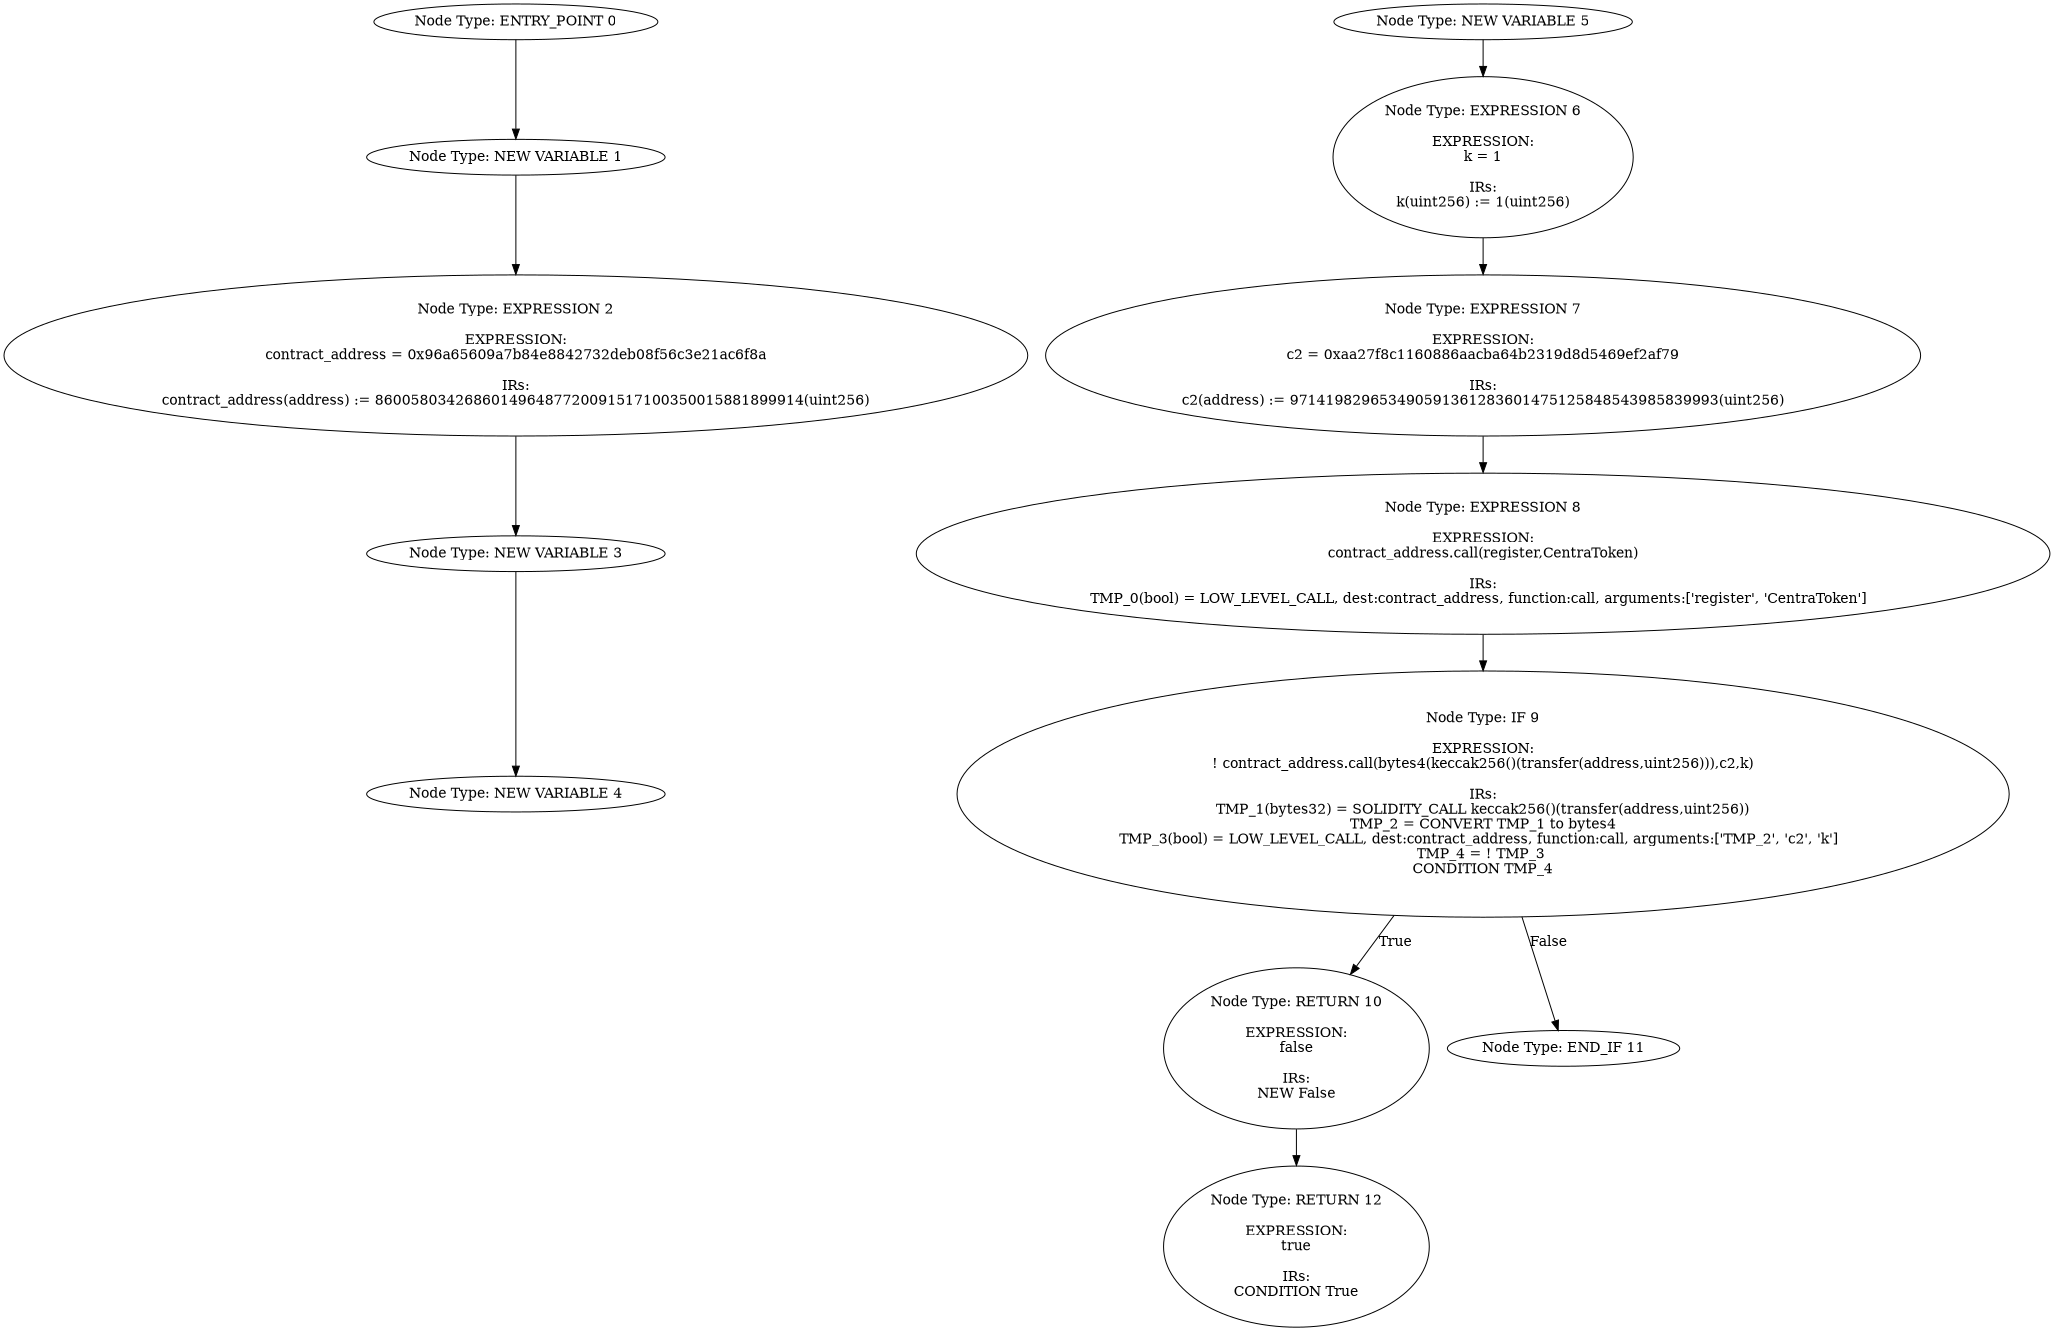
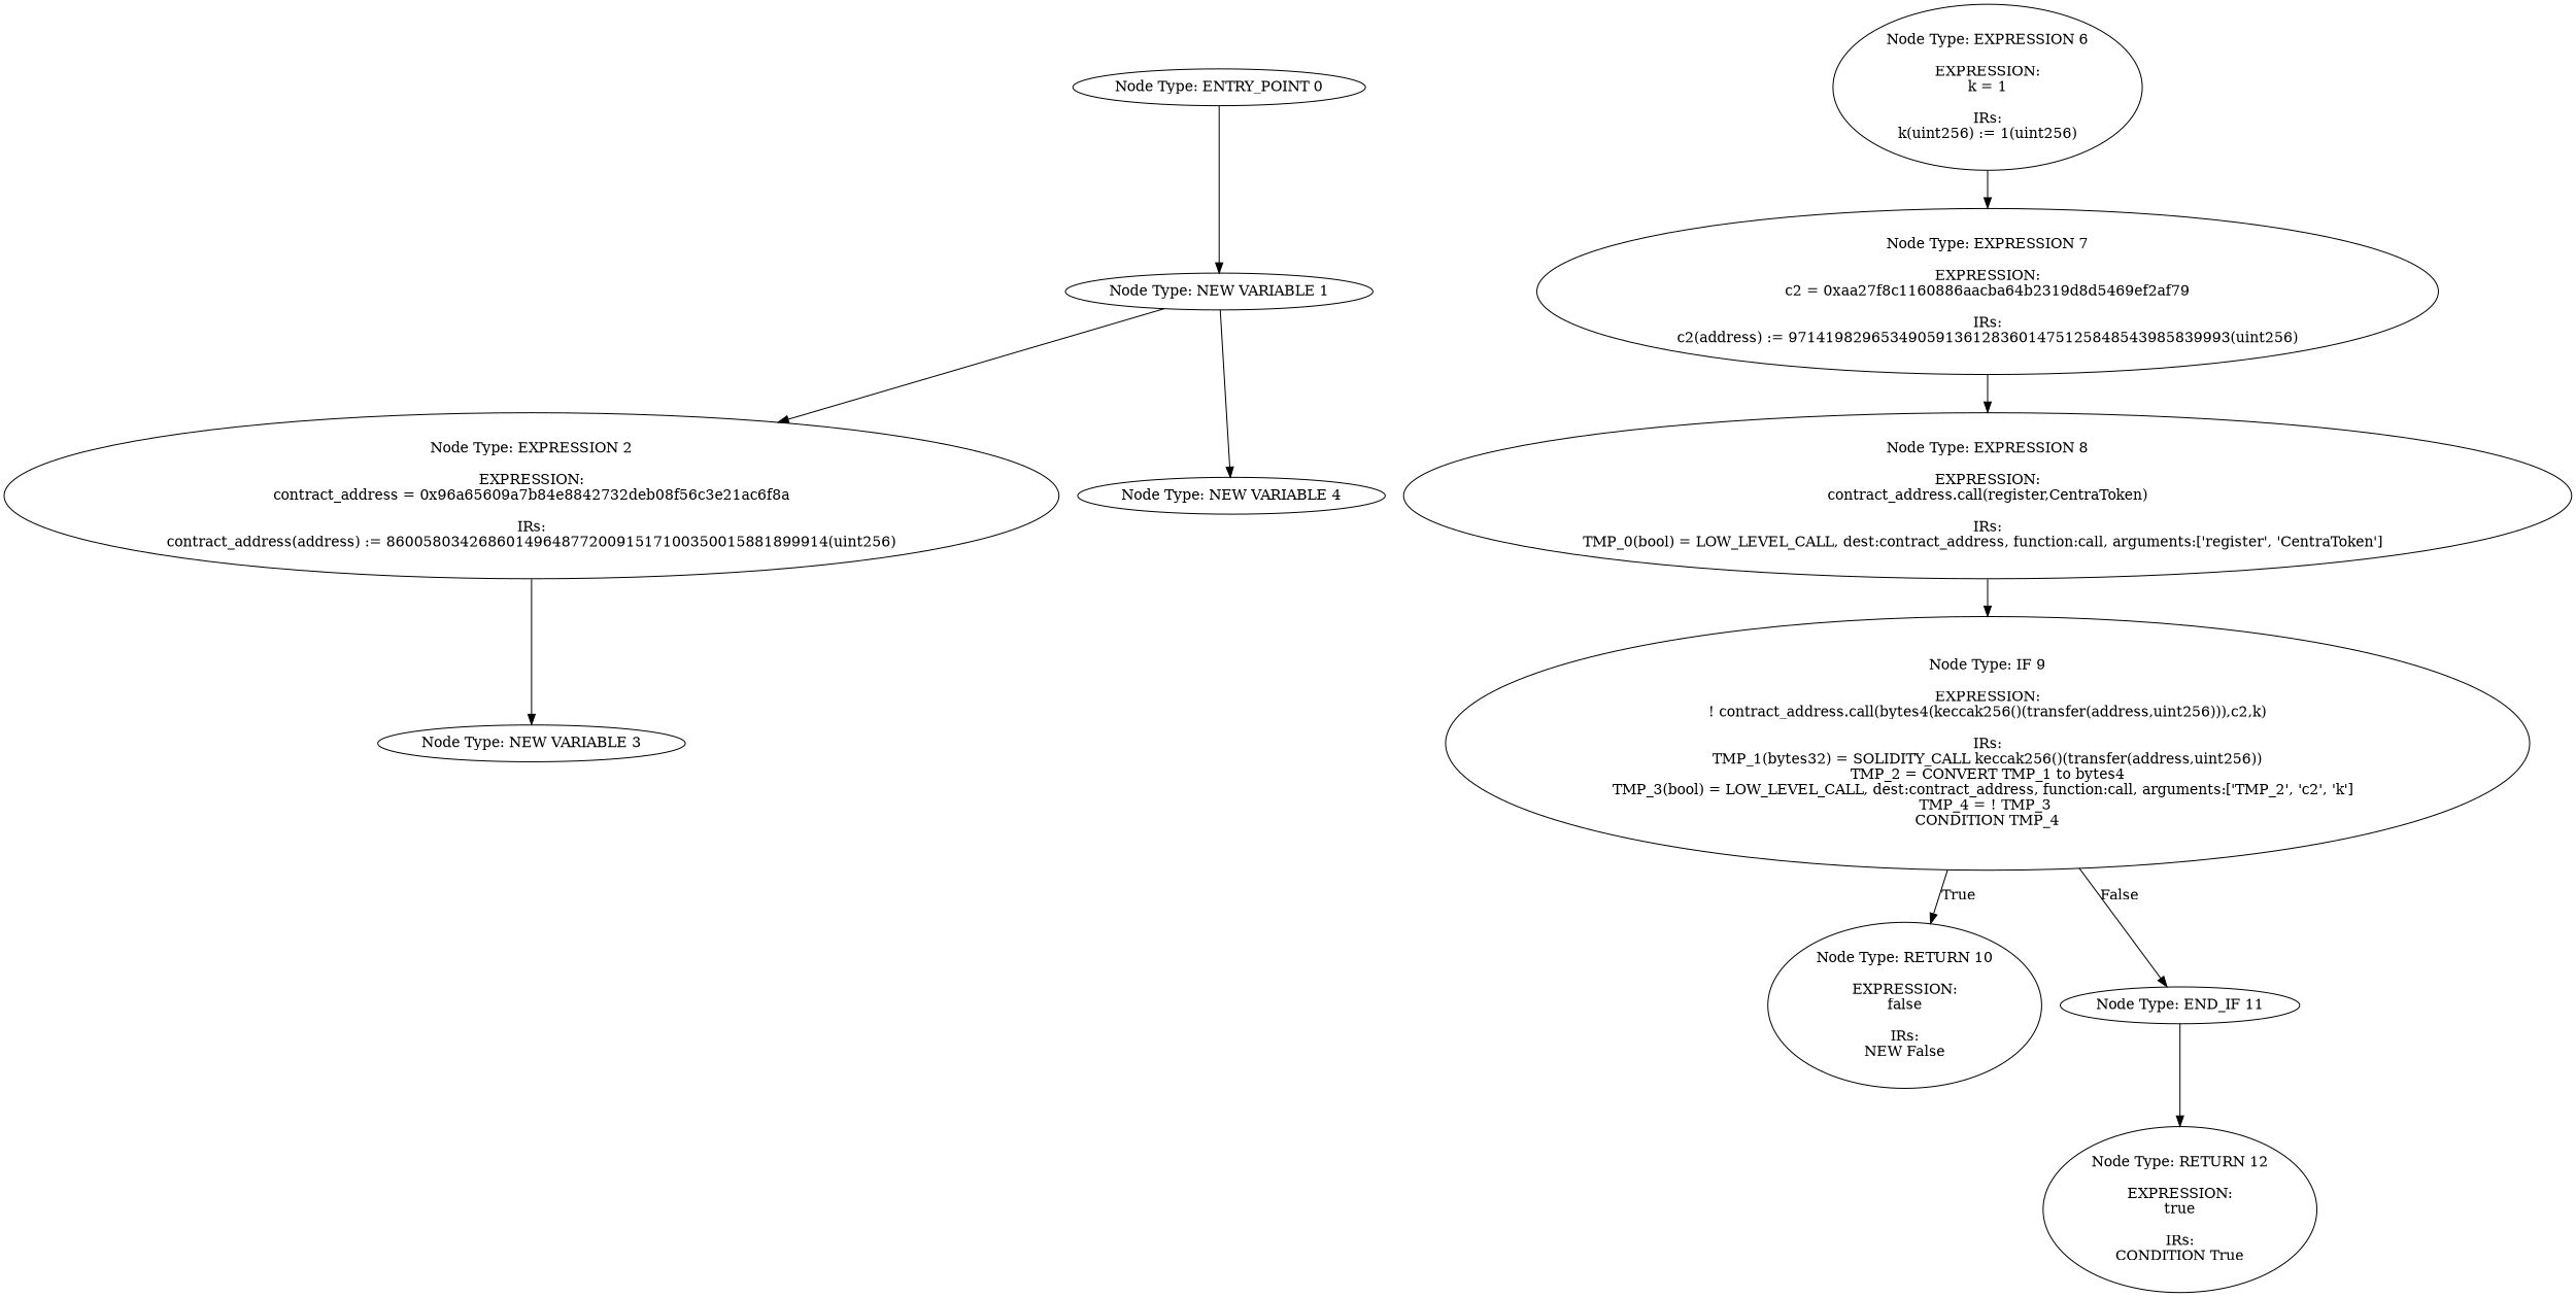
  digraph {
    n1 [label="Node Type: ENTRY_POINT 0\n"]
    n2 [label="Node Type: NEW VARIABLE 1\n"]
    n3 [label="Node Type: EXPRESSION 2\n\nEXPRESSION:\ncontract_address = 0x96a65609a7b84e8842732deb08f56c3e21ac6f8a\n\nIRs:\ncontract_address(address) := 860058034268601496487720091517100350015881899914(uint256)"]
    n4 [label="Node Type: NEW VARIABLE 3\n"]
    n5 [label="Node Type: NEW VARIABLE 4\n"]
-   n6 [label="Node Type: NEW VARIABLE 5\n"]
    n7 [label="Node Type: EXPRESSION 6\n\nEXPRESSION:\nk = 1\n\nIRs:\nk(uint256) := 1(uint256)"]
    n8 [label="Node Type: EXPRESSION 7\n\nEXPRESSION:\nc2 = 0xaa27f8c1160886aacba64b2319d8d5469ef2af79\n\nIRs:\nc2(address) := 971419829653490591361283601475125848543985839993(uint256)"]
    n9 [label="Node Type: EXPRESSION 8\n\nEXPRESSION:\ncontract_address.call(register,CentraToken)\n\nIRs:\nTMP_0(bool) = LOW_LEVEL_CALL, dest:contract_address, function:call, arguments:['register', 'CentraToken']  "]
    n10 [label="Node Type: IF 9\n\nEXPRESSION:\n! contract_address.call(bytes4(keccak256()(transfer(address,uint256))),c2,k)\n\nIRs:\nTMP_1(bytes32) = SOLIDITY_CALL keccak256()(transfer(address,uint256))\nTMP_2 = CONVERT TMP_1 to bytes4\nTMP_3(bool) = LOW_LEVEL_CALL, dest:contract_address, function:call, arguments:['TMP_2', 'c2', 'k']  \nTMP_4 = ! TMP_3 \nCONDITION TMP_4"]
    n11 [label="Node Type: RETURN 10\n\nEXPRESSION:\nfalse\n\nIRs:\nNEW False"]
    n12 [label="Node Type: END_IF 11\n"]
    n13 [label="Node Type: RETURN 12\n\nEXPRESSION:\ntrue\n\nIRs:\nCONDITION True"]
    n1 -> n2
    n2 -> n3
    n3 -> n4
-   n4 -> n5
-   n6 -> n7
+   n2 -> n5
    n7 -> n8
    n8 -> n9
    n9 -> n10
    n10 -> n11 [label=True]
    n10 -> n12 [label=False]
-   n11 -> n13
+   n12 -> n13
  }
